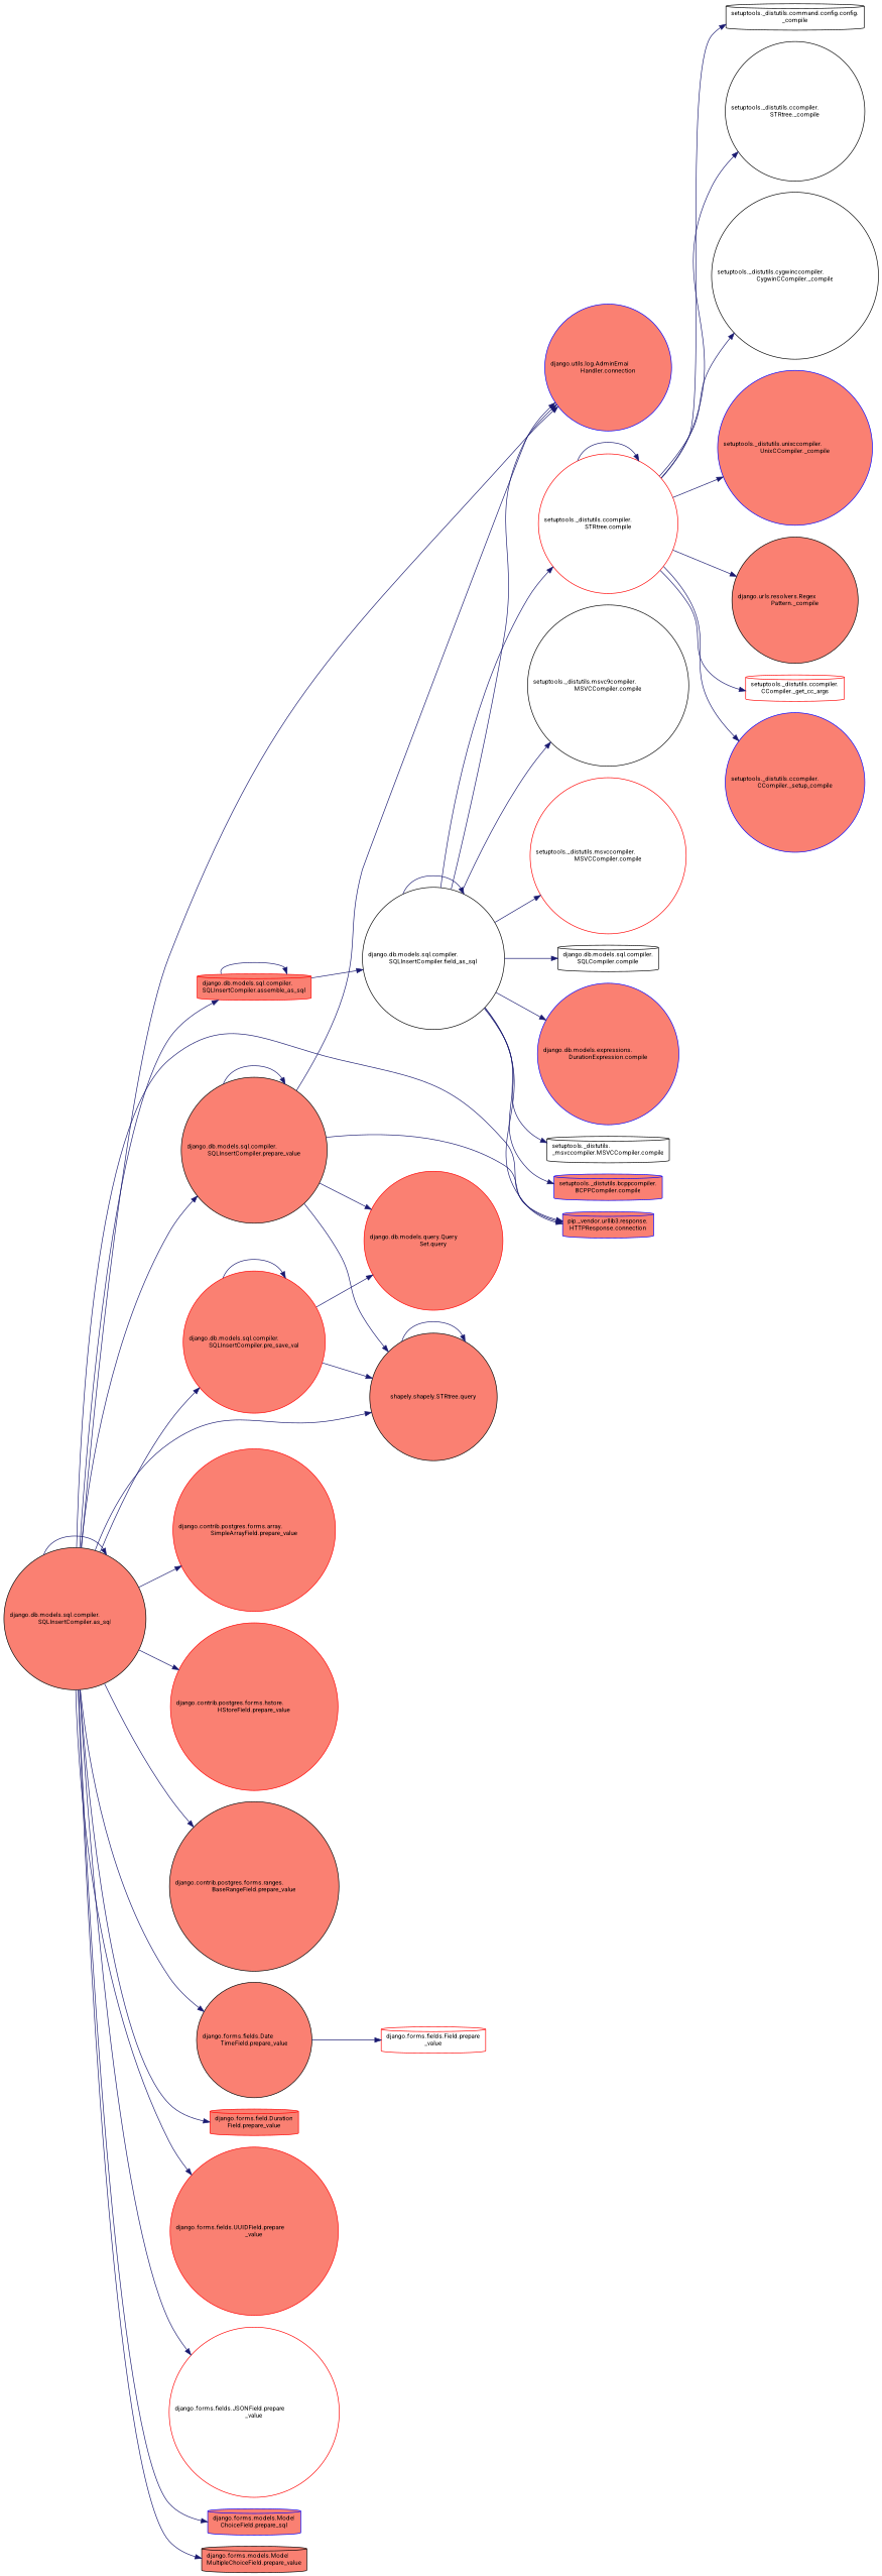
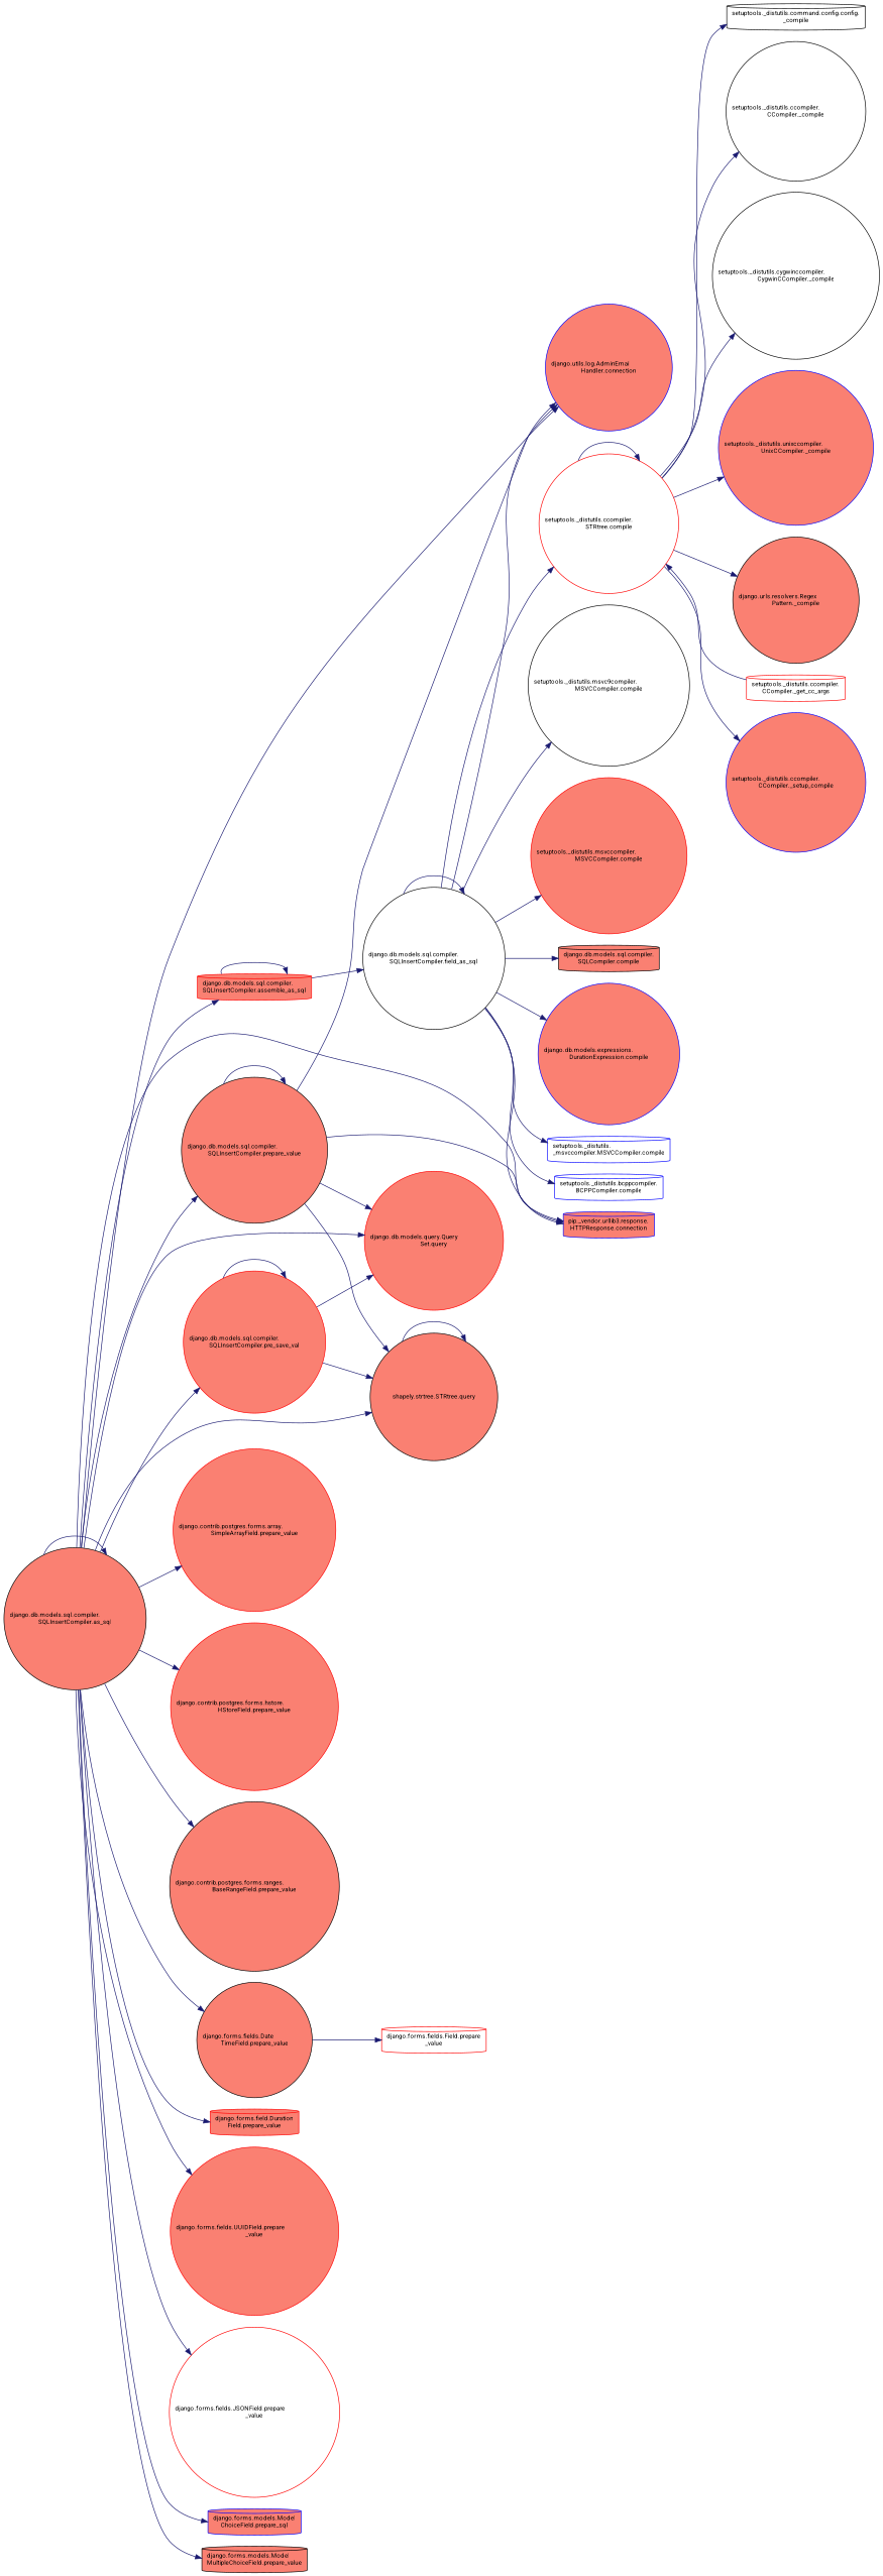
  digraph {
    fontname=Roboto
    rankdir=LR
    node [color=black fillcolor=salmon fontname=Roboto fontsize=10 shape=circle style=filled]
    edge [color=midnightblue fontname=Roboto fontsize=10 labelfontname=Helvetica labelfontsize=10 style=solid]
    n1 [fontcolor=black height=0.2 label="django.db.models.sql.compiler.\lSQLInsertCompiler.as_sql" width=0.4]
    n2 [color=red height=0.2 label="django.db.models.sql.compiler.\lSQLInsertCompiler.assemble_as_sql" shape=cylinder width=0.4]
    n3 [color=blue height=0.2 label="django.utils.log.AdminEmail\lHandler.connection" width=0.4]
    n4 [color=blue height=0.2 label="pip._vendor.urllib3.response.\lHTTPResponse.connection" shape=cylinder width=0.4]
    n5 [color=red height=0.2 label="django.db.models.sql.compiler.\lSQLInsertCompiler.pre_save_val" width=0.4]
    n6 [color=red height=0.2 label="django.db.models.query.Query\lSet.query" width=0.4]
-   n7 [height=0.2 label="shapely.shapely.STRtree.query" width=0.4]
+   n7 [height=0.2 label="shapely.strtree.STRtree.query" width=0.4]
    n8 [height=0.2 label="django.db.models.sql.compiler.\lSQLInsertCompiler.prepare_value" width=0.4]
    n9 [color=red height=0.2 label="django.contrib.postgres.forms.array.\lSimpleArrayField.prepare_value" width=0.4]
    n10 [color=red height=0.2 label="django.contrib.postgres.forms.hstore.\lHStoreField.prepare_value" width=0.4]
    n11 [height=0.2 label="django.contrib.postgres.forms.ranges.\lBaseRangeField.prepare_value" width=0.4]
    n12 [height=0.2 label="django.forms.fields.Date\lTimeField.prepare_value" width=0.4]
    n13 [color=red height=0.2 label="django.forms.field.Duration\lField.prepare_value" shape=cylinder width=0.4]
    n14 [color=red height=0.2 label="django.forms.fields.UUIDField.prepare\l_value" width=0.4]
    n15 [color=red fillcolor=white height=0.2 label="django.forms.fields.JSONField.prepare\l_value" width=0.4]
    n16 [color=blue height=0.2 label="django.forms.models.Model\lChoiceField.prepare_sql" shape=cylinder width=0.4]
    n17 [height=0.2 label="django.forms.models.Model\lMultipleChoiceField.prepare_value" shape=cylinder width=0.4]
    n18 [fillcolor=white height=0.2 label="django.db.models.sql.compiler.\lSQLInsertCompiler.field_as_sql" width=0.4]
    n19 [color=red fillcolor=white height=0.2 label="django.forms.fields.Field.prepare\l_value" shape=cylinder width=0.4]
-   n20 [fillcolor=white height=0.2 label="django.db.models.sql.compiler.\lSQLCompiler.compile" shape=cylinder width=0.4]
+   n20 [height=0.2 label="django.db.models.sql.compiler.\lSQLCompiler.compile" shape=cylinder width=0.4]
    n21 [color=blue height=0.2 label="django.db.models.expressions.\lDurationExpression.compile" width=0.4]
-   n22 [fillcolor=white height=0.2 label="setuptools._distutils.\l_msvccompiler.MSVCCompiler.compile" shape=cylinder width=0.4]
-   n23 [color=blue height=0.2 label="setuptools._distutils.bcppcompiler.\lBCPPCompiler.compile" shape=cylinder width=0.4]
+   n22 [color=blue fillcolor=white height=0.2 label="setuptools._distutils.\l_msvccompiler.MSVCCompiler.compile" shape=cylinder width=0.4]
+   n23 [color=blue fillcolor=white height=0.2 label="setuptools._distutils.bcppcompiler.\lBCPPCompiler.compile" shape=cylinder width=0.4]
    n24 [color=red fillcolor=white height=0.2 label="setuptools._distutils.ccompiler.\lSTRtree.compile" width=0.4]
    n25 [fillcolor=white height=0.2 label="setuptools._distutils.msvc9compiler.\lMSVCCompiler.compile" width=0.4]
-   n26 [color=red fillcolor=white height=0.2 label="setuptools._distutils.msvccompiler.\lMSVCCompiler.compile" width=0.4]
+   n26 [color=red height=0.2 label="setuptools._distutils.msvccompiler.\lMSVCCompiler.compile" width=0.4]
    n27 [fillcolor=white height=0.2 label="setuptools._distutils.command.config.config.\l_compile" shape=cylinder width=0.4]
-   n28 [fillcolor=white height=0.2 label="setuptools._distutils.ccompiler.\lSTRtree._compile" width=0.4]
+   n28 [fillcolor=white height=0.2 label="setuptools._distutils.ccompiler.\lCCompiler._compile" width=0.4]
    n29 [fillcolor=white height=0.2 label="setuptools._distutils.cygwinccompiler.\lCygwinCCompiler._compile" width=0.4]
    n30 [color=blue height=0.2 label="setuptools._distutils.unixccompiler.\lUnixCCompiler._compile" width=0.4]
    n31 [height=0.2 label="django.urls.resolvers.Regex\lPattern._compile" width=0.4]
    n32 [color=red fillcolor=white height=0.2 label="setuptools._distutils.ccompiler.\lCCompiler._get_cc_args" shape=cylinder width=0.4]
    n33 [color=blue height=0.2 label="setuptools._distutils.ccompiler.\lCCompiler._setup_compile" width=0.4]
    n1 -> n1
    n1 -> n2
    n1 -> n3
    n1 -> n4
    n1 -> n5
+   n1 -> n6
    n1 -> n7
    n1 -> n8
    n1 -> n9
    n1 -> n10
    n1 -> n11
    n1 -> n12
    n1 -> n13
    n1 -> n14
    n1 -> n15
    n1 -> n16
    n1 -> n17
    n2 -> n2
    n2 -> n18
    n5 -> n5
    n5 -> n6
    n5 -> n7
    n7 -> n7
    n8 -> n3
    n8 -> n4
    n8 -> n6
    n8 -> n7
    n8 -> n8
    n12 -> n19
    n18 -> n3
    n18 -> n4
    n18 -> n18
    n18 -> n20
    n18 -> n21
    n18 -> n22
    n18 -> n23
    n18 -> n24
    n18 -> n25
    n18 -> n26
    n24 -> n24
    n24 -> n27
    n24 -> n28
    n24 -> n29
    n24 -> n30
    n24 -> n31
-   n24 -> n32
+   n32 -> n24
    n24 -> n33
  }
